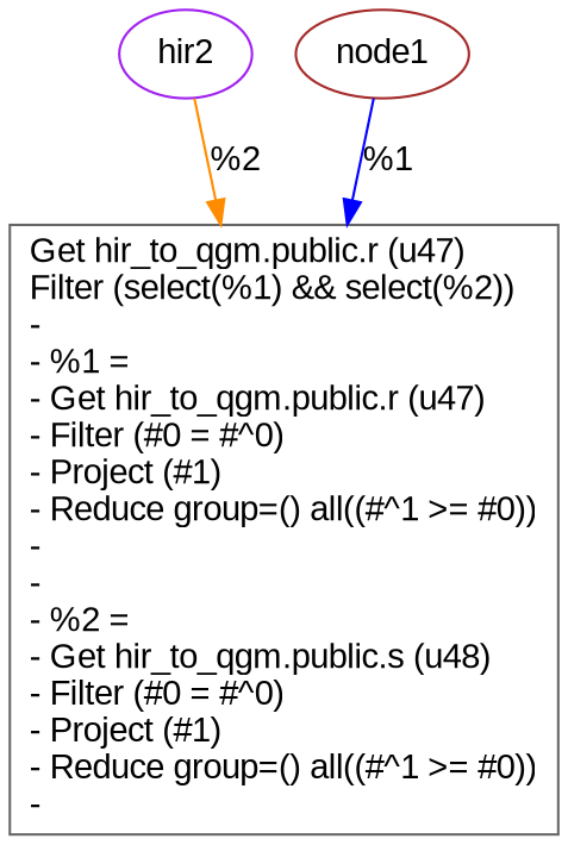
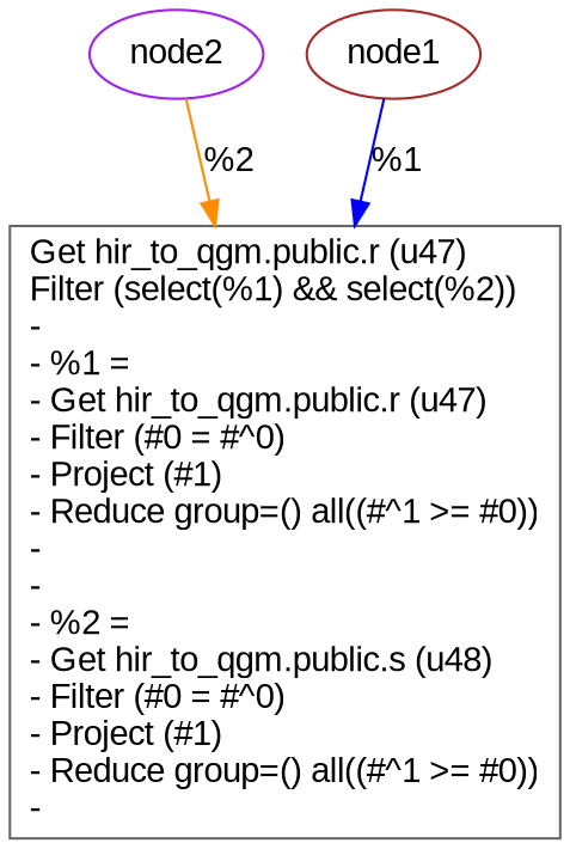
  digraph {
    fontname="Liberation Sans"
    node [fontname="Liberation Sans"]
    edge [fontname="Liberation Sans"]
    n1 [label="Get hir_to_qgm.public.r (u47)\lFilter (select(%1) && select(%2))\l-\l- %1 =\l- Get hir_to_qgm.public.r (u47)\l- Filter (#0 = #^0)\l- Project (#1)\l- Reduce group=() all((#^1 \>= #0))\l-\l-\l- %2 =\l- Get hir_to_qgm.public.s (u48)\l- Filter (#0 = #^0)\l- Project (#1)\l- Reduce group=() all((#^1 \>= #0))\l-\l" shape=record color=gray40]
-   node2 [color=purple label=hir2]
+   node2 [color=purple]
    node1 [color=brown]
    node2 -> n1 [label="%2\l" color=darkorange]
    node1 -> n1 [label="%1\l" color=blue]
  }
